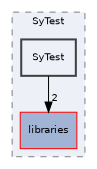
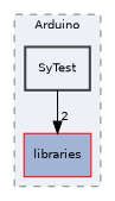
  digraph {
    compound=true
    node [fontname=Helvetica fontsize=10 shape=box]
    n1 [color=red fillcolor="#a2b4d6" label=libraries style="filled,"]
    n2 [color=grey25 fillcolor="#edf0f7" label=SyTest style="filled,bold,"]
    subgraph cluster_1 {
      bgcolor="#edf0f7"
      fontname=Helvetica
      fontsize=10
-     label=SyTest
+     label=Arduino
      pencolor=grey50
      style="filled,dashed,"
      n1
      n2
    }
    n2 -> n1 [fontname=Helvetica fontsize=10 headlabel=2 labeldistance=1.5 labelfontname=Helvetica labelfontsize=10]
  }
